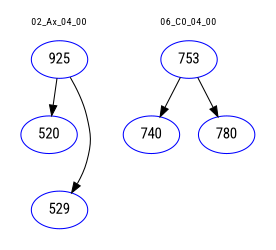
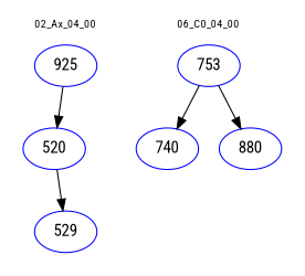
  digraph {
    fontname="Roboto Condensed"
    node [color=blue fontname="Roboto Condensed"]
    edge [color=black fontname="Roboto Condensed"]
    n1 [label=925]
    n2 [label=520]
    n3 [label=529]
    n4 [label=753]
    n5 [label=740]
-   n6 [label=780]
+   n6 [label=880]
    subgraph cluster_1 {
      color=white
      fontsize=10
      label="02_Ax_04_00"
      n1
      n2
      n3
    }
    subgraph cluster_2 {
      color=white
      fontsize=10
      label="06_C0_04_00"
      n4
      n5
      n6
    }
    n1 -> n2
-   n1 -> n3
+   n2 -> n3
    n4 -> n5
    n4 -> n6
  }
